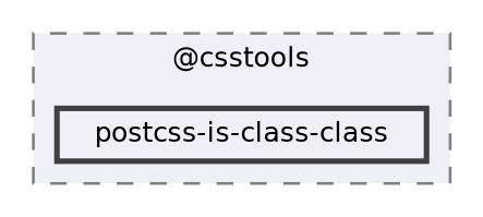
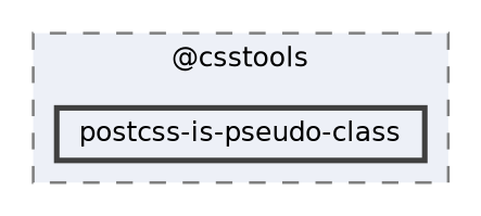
  digraph {
    compound=true
-   n1 [color=grey25 fillcolor="#edf0f7" fontname=Helvetica fontsize=10 height=0.2 label="postcss-is-class-class" shape=box style="filled,bold" width=0.4]
+   n1 [color=grey25 fillcolor="#edf0f7" fontname=Helvetica fontsize=10 height=0.2 label="postcss-is-pseudo-class" shape=box style="filled,bold" width=0.4]
    subgraph cluster_1 {
      bgcolor="#edf0f7"
      fontname=Helvetica
      fontsize=10
      label="@csstools"
      pencolor=grey50
      style="filled,dashed"
      n1
    }
  }
